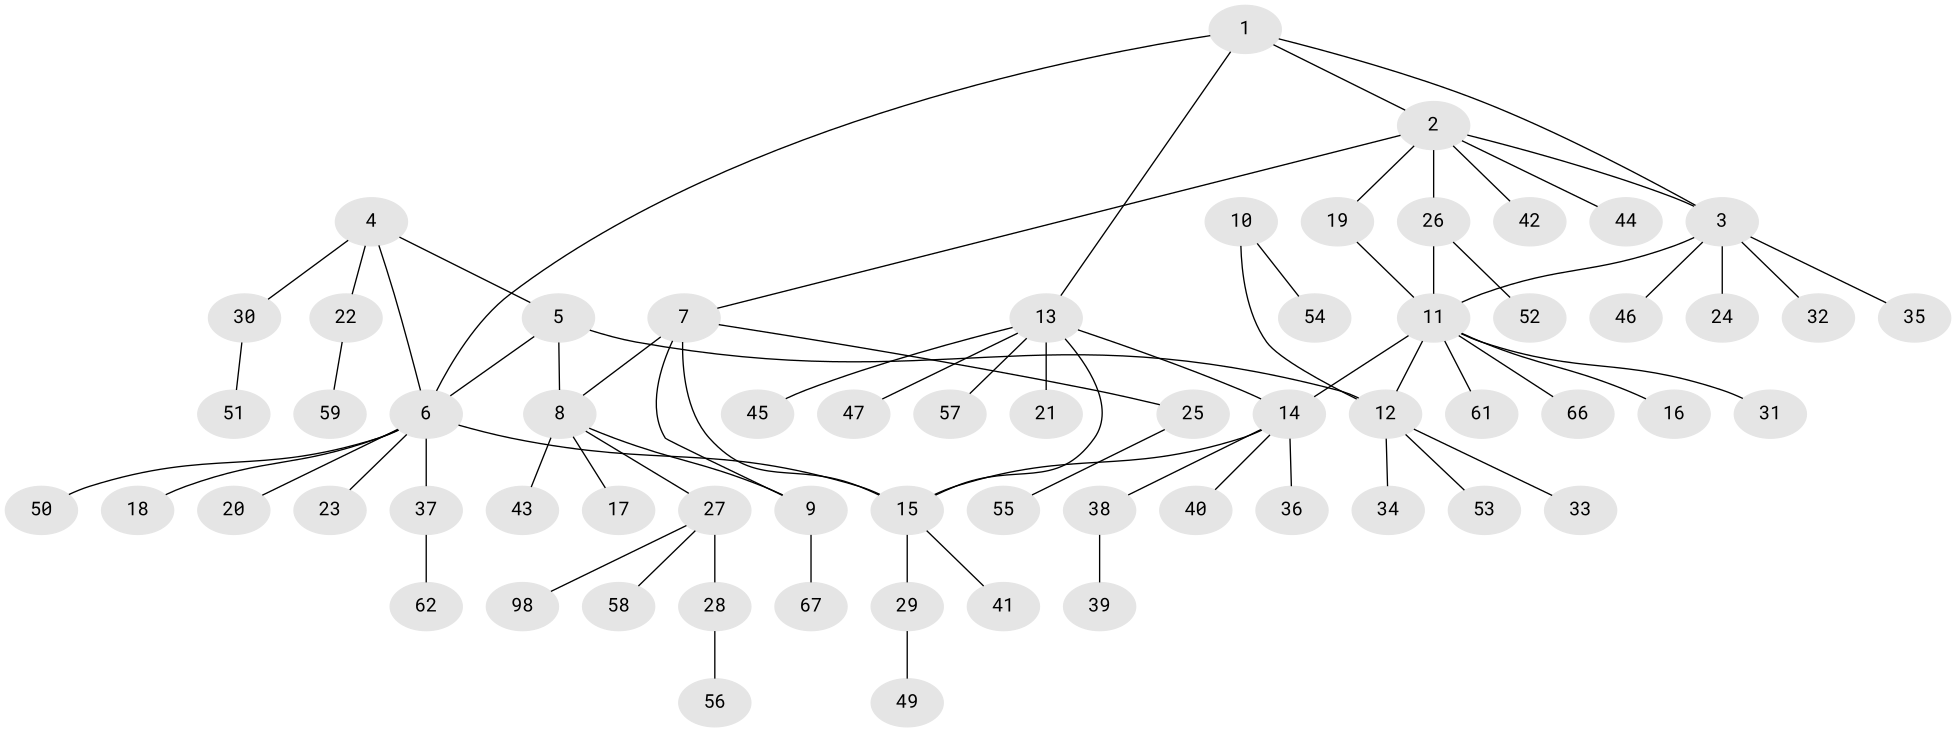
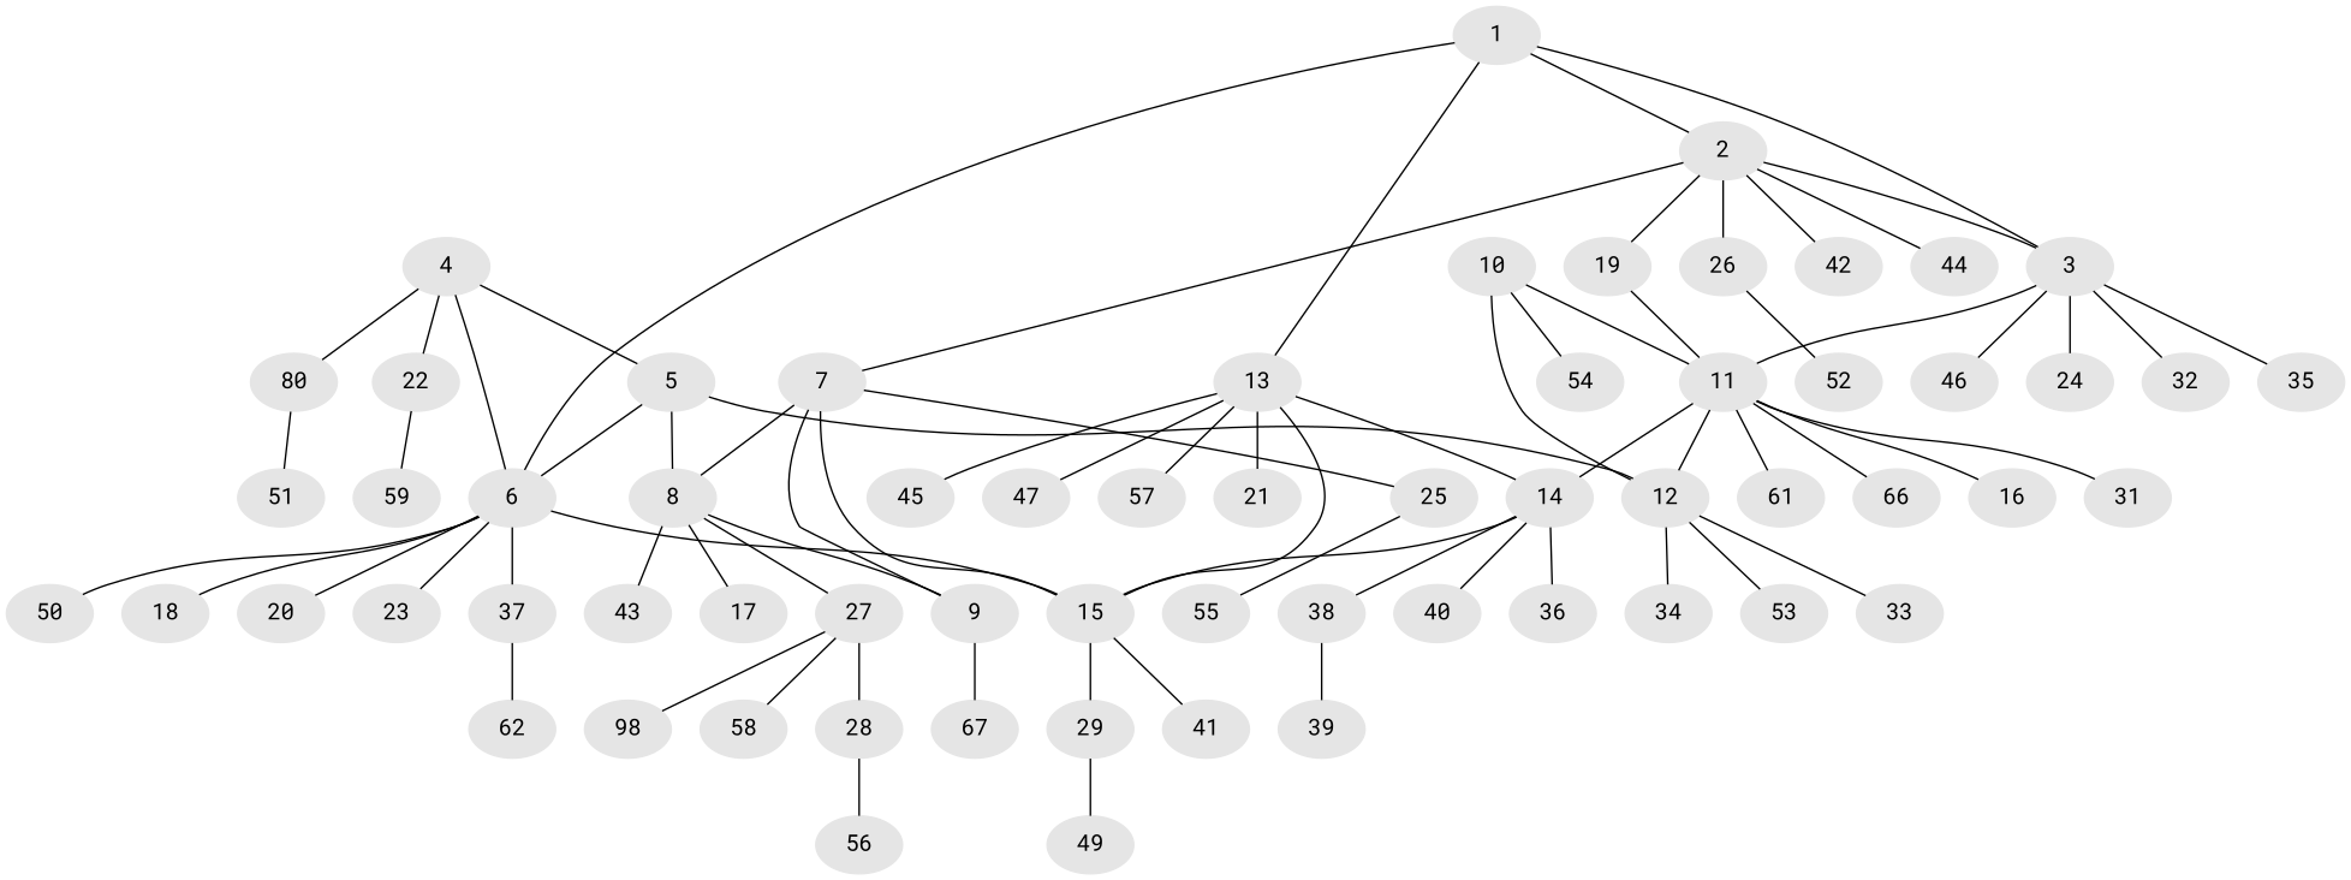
  graph {
    fontname="Roboto Mono"
    node [color=gray90 fontname="Roboto Mono" style=filled]
    edge [fontname="Roboto Mono"]
    1
    2
    3
    6
    13
    7
    19
    26
    42
    44
    11
    24
    32
    35
    46
    15
    18
    20
    23
    37
    50
    14
    21
    45
    47
    57
    8
    9
    25
    52
    12
    16
    31
    61
    n35 [label=66]
    4
    5
    22
-   30
+   30 [label=80]
    59
    51
    17
    27
    43
    33
    34
    53
    29
    41
    62
    n51 [label=67]
    55
    28
    n54 [label=98]
    58
    10
    54
    36
    38
    40
    39
    49
    56
    1 -- 2
    1 -- 3
    1 -- 6
    1 -- 13
    2 -- 3
    2 -- 7
    2 -- 19
    2 -- 26
    2 -- 42
    2 -- 44
    3 -- 11
    3 -- 24
    3 -- 32
    3 -- 35
    3 -- 46
    6 -- 15
    6 -- 18
    6 -- 20
    6 -- 23
    6 -- 37
    6 -- 50
    13 -- 15
    13 -- 14
    13 -- 21
    13 -- 45
    13 -- 47
    13 -- 57
    7 -- 15
    7 -- 8
    7 -- 9
    7 -- 25
    19 -- 11
    26 -- 52
    11 -- 14
    11 -- 12
    11 -- 16
    11 -- 31
    11 -- 61
    11 -- n35
    15 -- 29
    15 -- 41
    37 -- 62
    14 -- 15
    14 -- 36
    14 -- 38
    14 -- 40
    8 -- 9
    8 -- 17
    8 -- 27
    8 -- 43
    9 -- n51
    25 -- 55
    12 -- 33
    12 -- 34
    12 -- 53
    4 -- 6
    4 -- 5
    4 -- 22
    4 -- 30
    5 -- 6
    5 -- 8
    5 -- 12
    22 -- 59
    30 -- 51
    27 -- 28
    27 -- n54
    27 -- 58
    29 -- 49
    28 -- 56
-   26 -- 11
+   10 -- 11
    10 -- 12
    10 -- 54
    38 -- 39
  }
